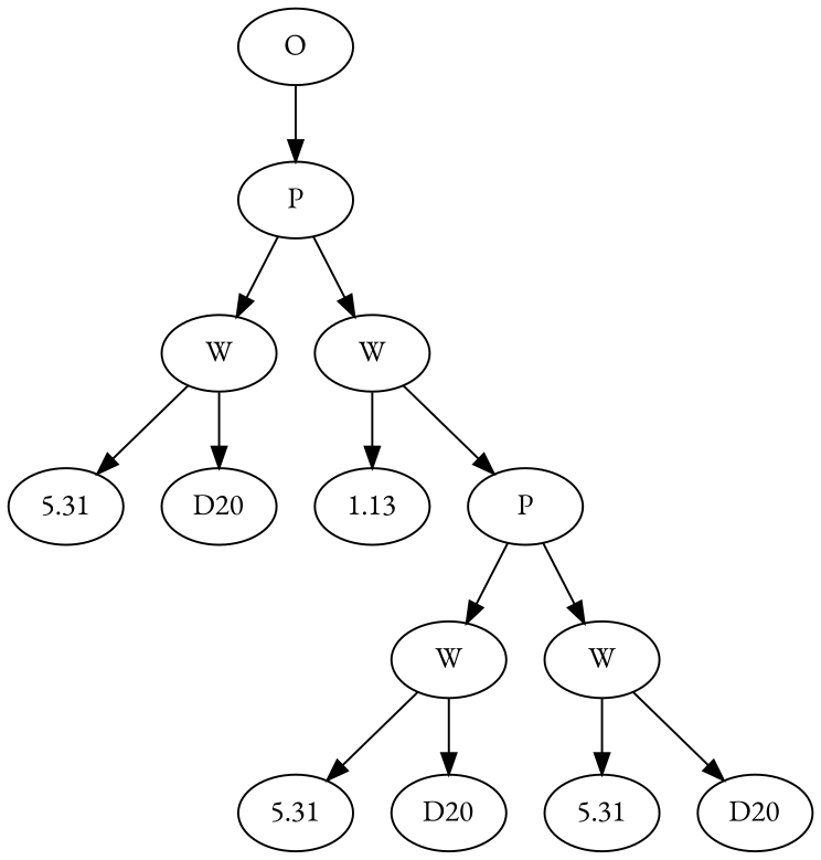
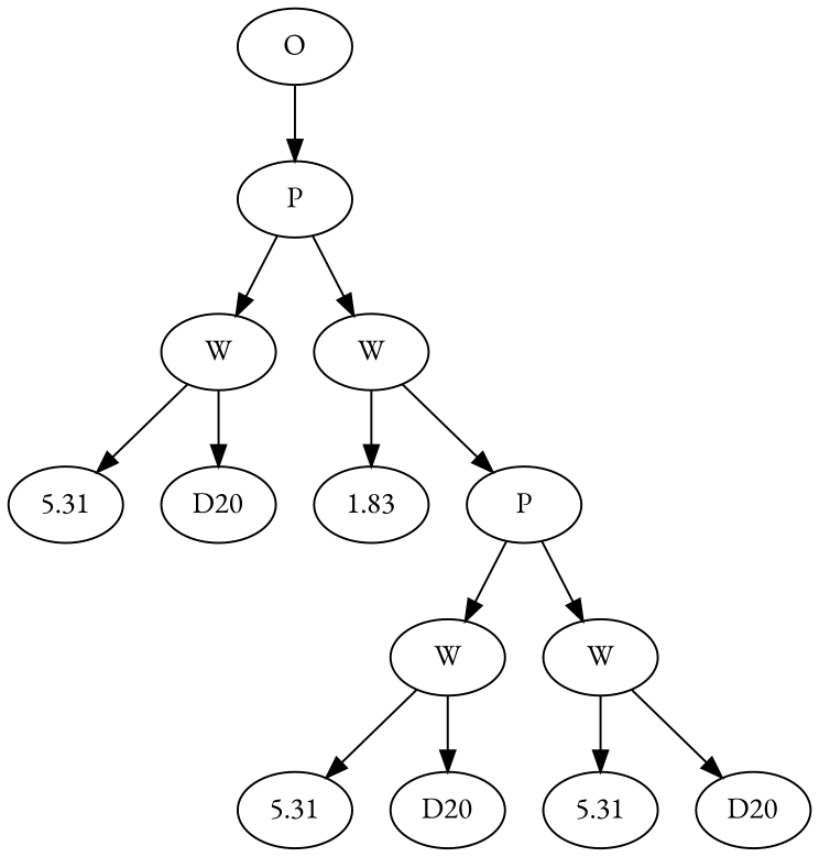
  digraph {
    fontname="EB Garamond"
    node [fontname="EB Garamond"]
    edge [fontname="EB Garamond"]
    n1 [label=O]
    n2 [label=P]
    n3 [label=W]
    n4 [label=W]
    n5 [label=5.31]
    n6 [label=D20]
-   n7 [label=1.13]
+   n7 [label=1.83]
    n8 [label=P]
    n9 [label=W]
    n10 [label=W]
    n11 [label=5.31]
    n12 [label=D20]
    n13 [label=5.31]
    n14 [label=D20]
    n1 -> n2
    n2 -> n3
    n2 -> n4
    n3 -> n5
    n3 -> n6
    n4 -> n7
    n4 -> n8
    n8 -> n9
    n8 -> n10
    n9 -> n11
    n9 -> n12
    n10 -> n13
    n10 -> n14
  }
